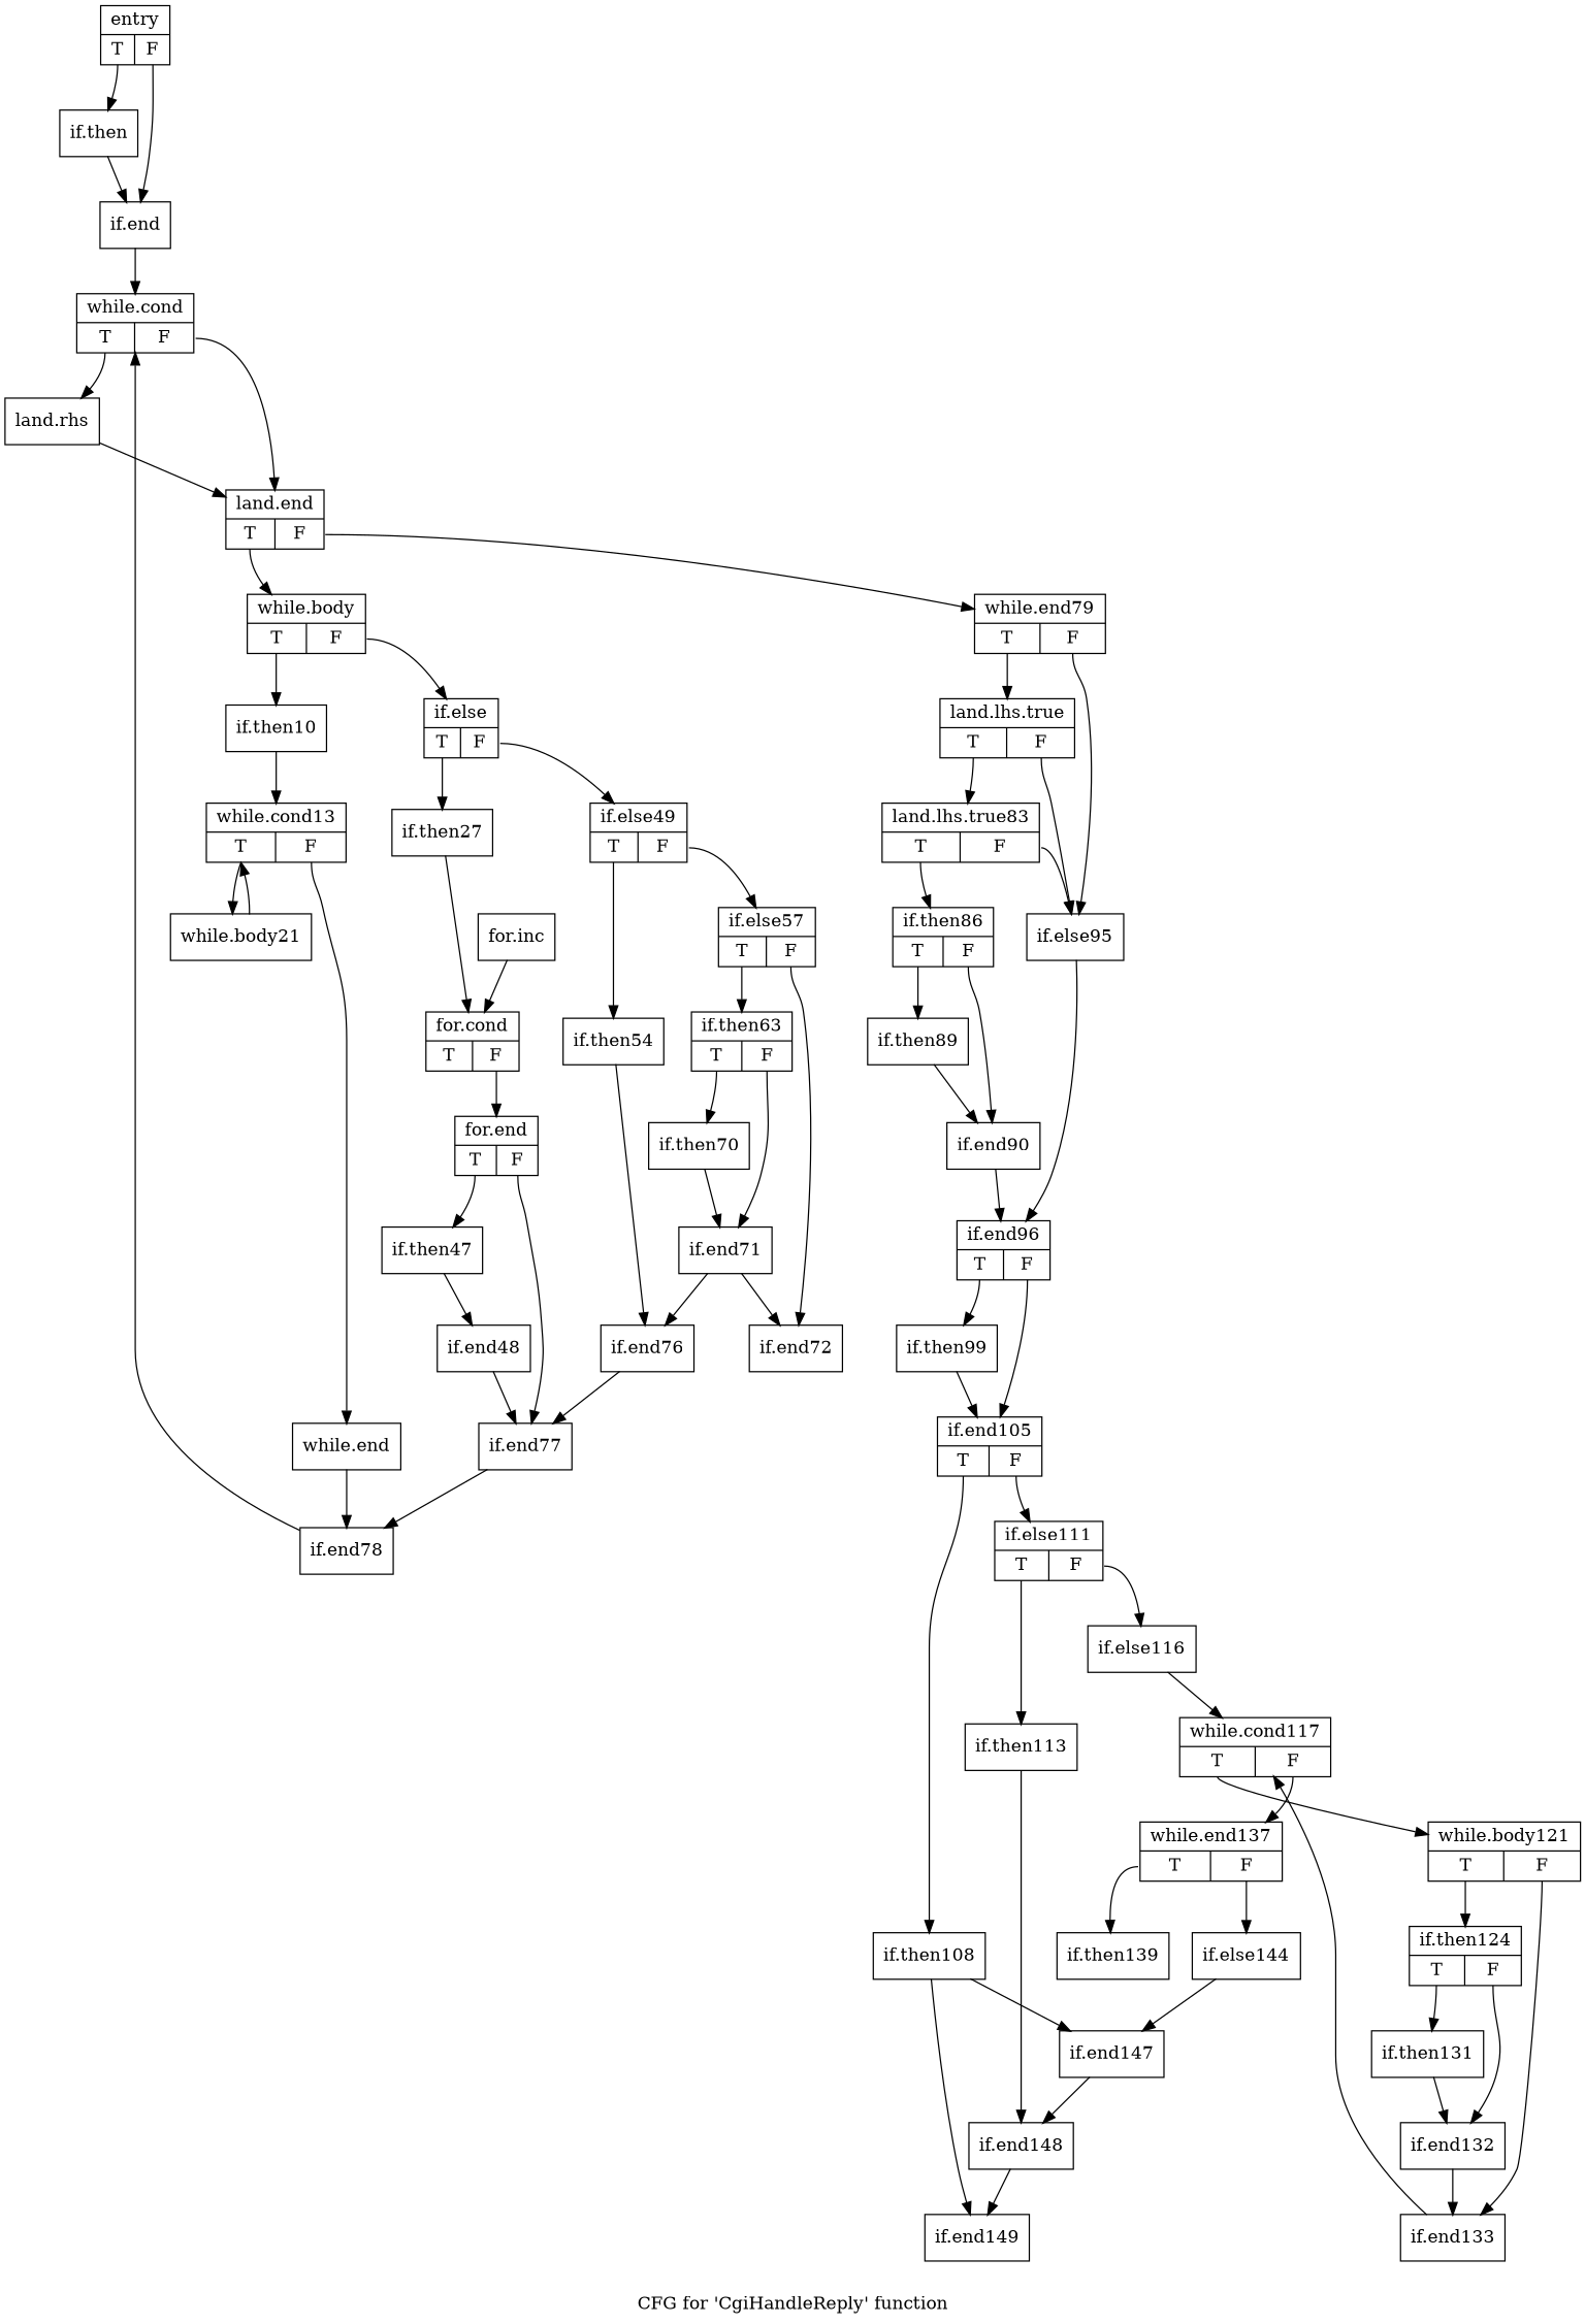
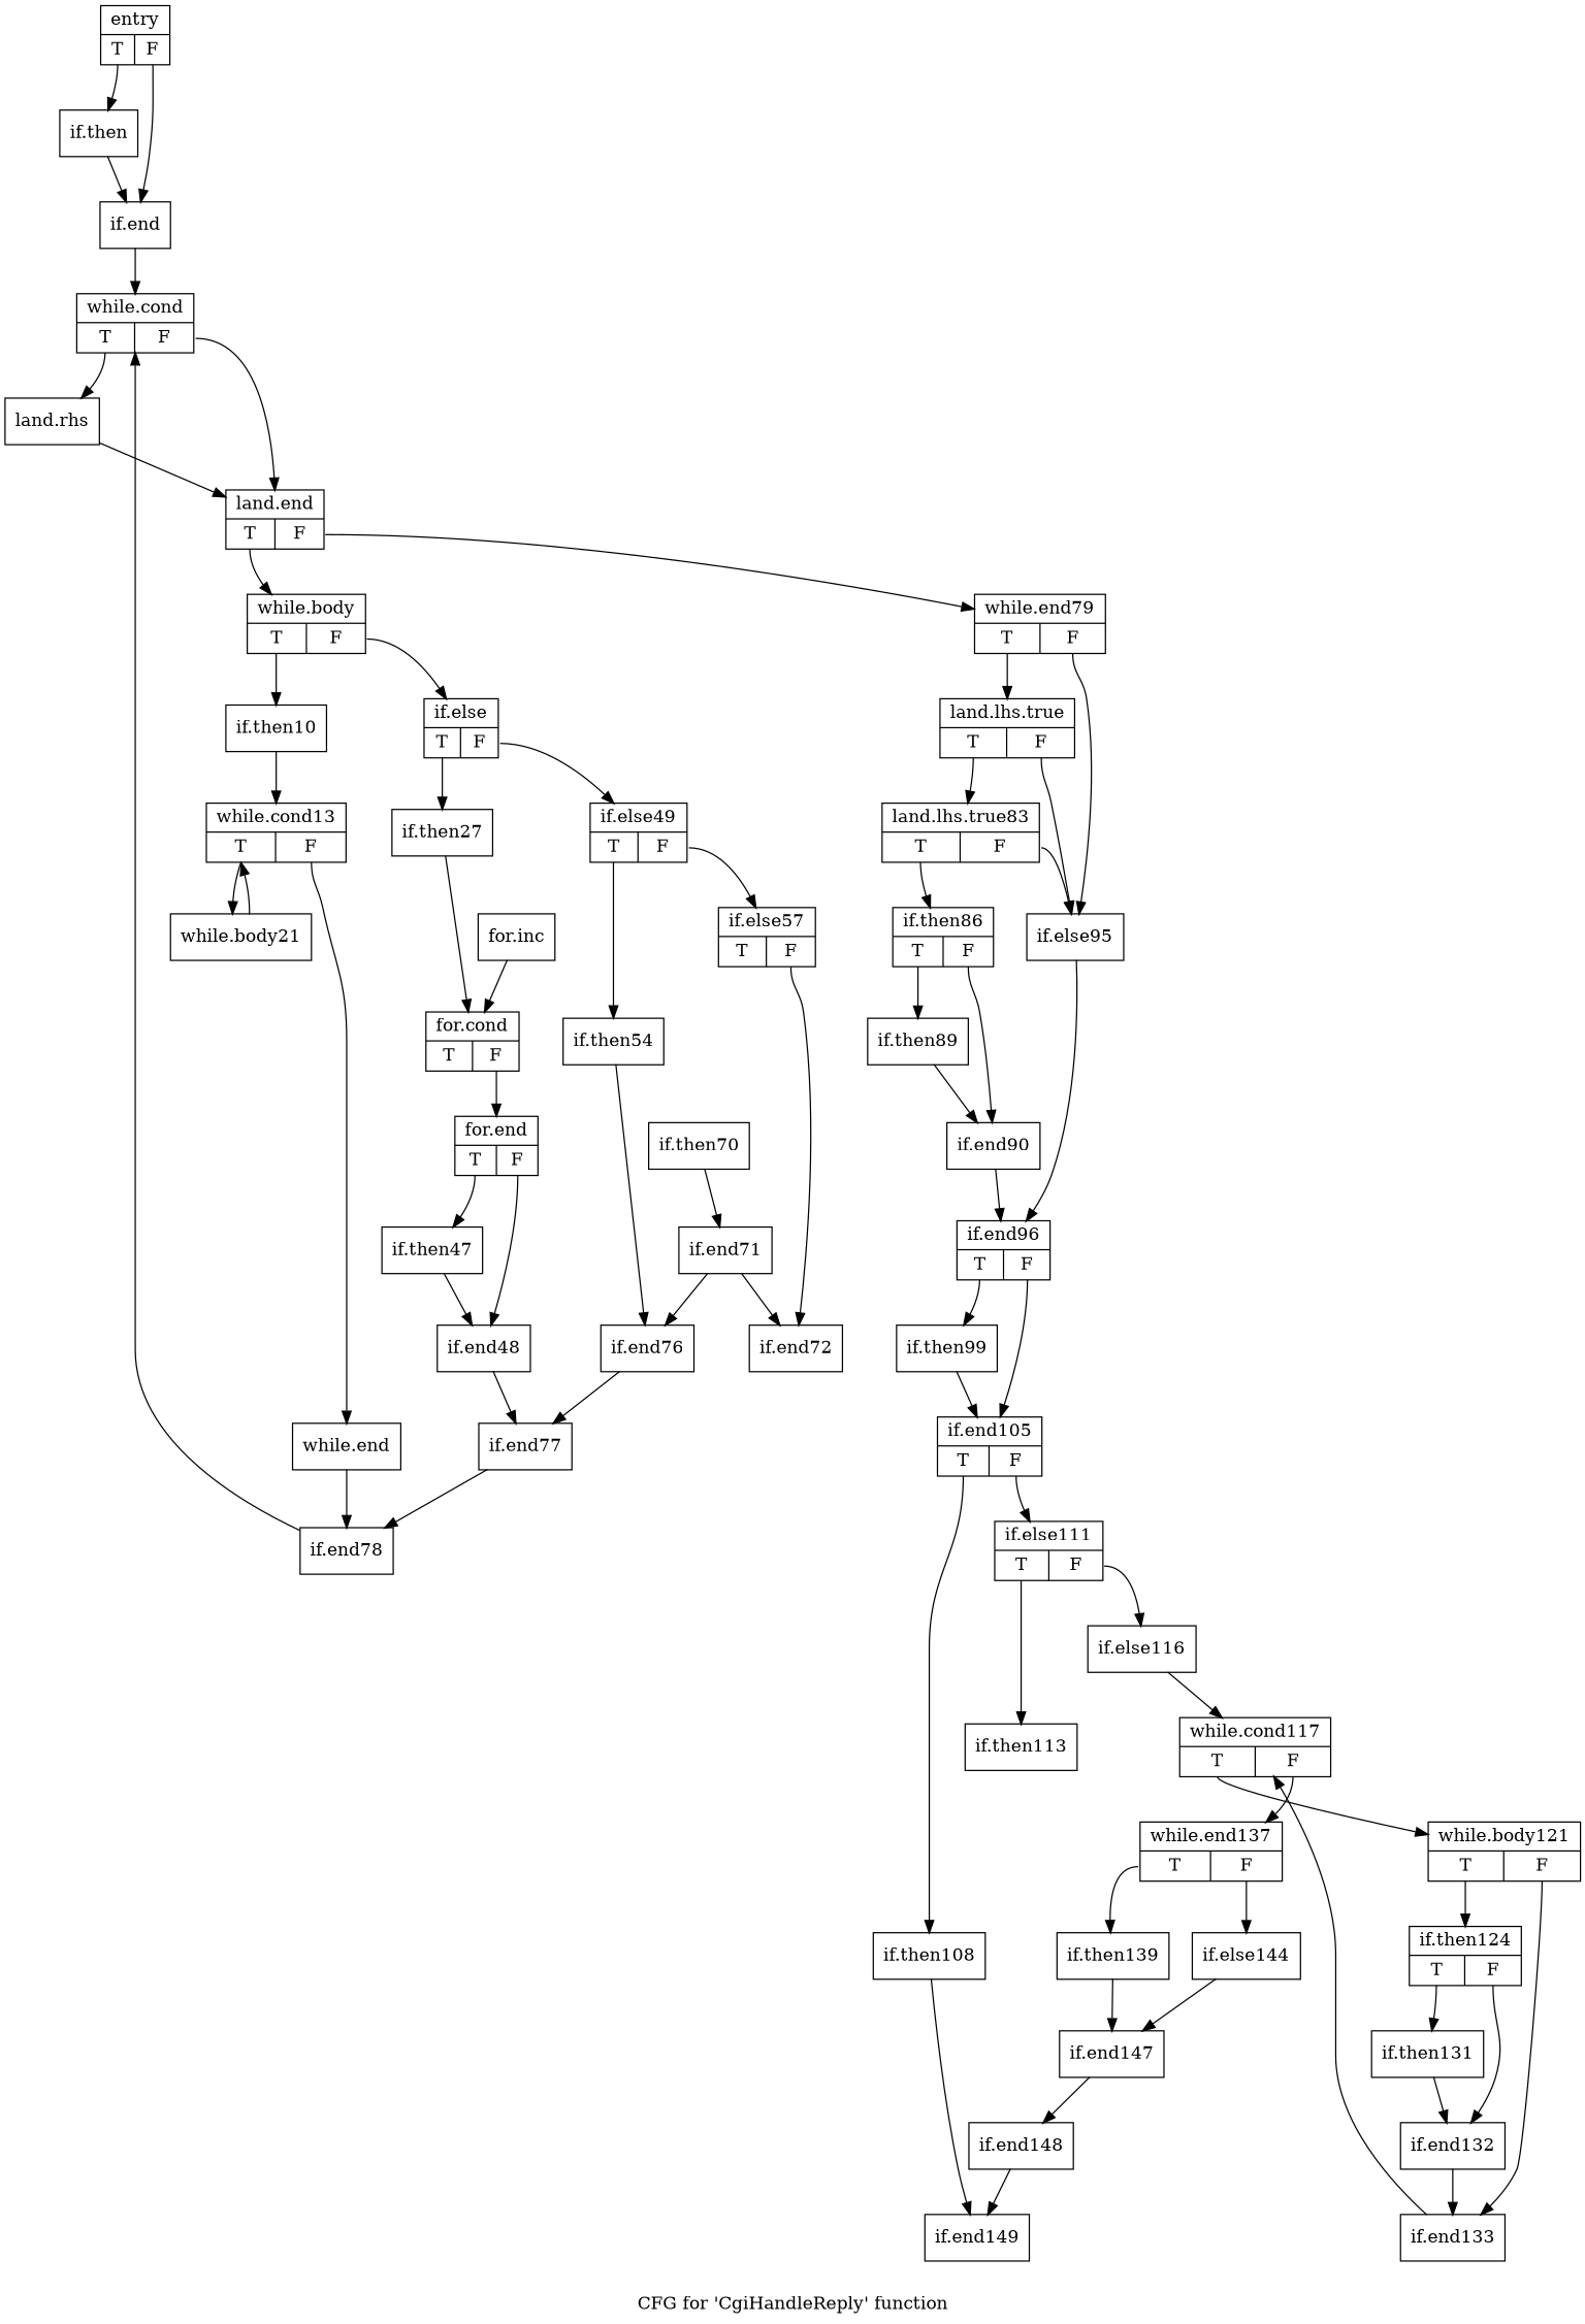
  digraph {
    label="CFG for 'CgiHandleReply' function"
    node [shape=record]
    n1 [label="{entry|{<s0>T|<s1>F}}"]
    n2 [label="{if.then}"]
    n3 [label="{if.end}"]
    n4 [label="{while.cond|{<s0>T|<s1>F}}"]
    n5 [label="{land.rhs}"]
    n6 [label="{land.end|{<s0>T|<s1>F}}"]
    n7 [label="{while.body|{<s0>T|<s1>F}}"]
    n8 [label="{while.end79|{<s0>T|<s1>F}}"]
    n9 [label="{if.then10}"]
    n10 [label="{if.else|{<s0>T|<s1>F}}"]
    n11 [label="{land.lhs.true|{<s0>T|<s1>F}}"]
    n12 [label="{if.else95}"]
    n13 [label="{while.cond13|{<s0>T|<s1>F}}"]
    n14 [label="{if.then27}"]
    n15 [label="{if.else49|{<s0>T|<s1>F}}"]
    n16 [label="{land.lhs.true83|{<s0>T|<s1>F}}"]
    n17 [label="{if.end96|{<s0>T|<s1>F}}"]
    n18 [label="{while.body21}"]
    n19 [label="{while.end}"]
    n20 [label="{for.cond|{<s0>T|<s1>F}}"]
    n21 [label="{if.then54}"]
    n22 [label="{if.else57|{<s0>T|<s1>F}}"]
    n23 [label="{if.end78}"]
    n24 [label="{for.end|{<s0>T|<s1>F}}"]
    n25 [label="{if.end76}"]
-   n26 [label="{if.then63|{<s0>T|<s1>F}}"]
    n27 [label="{if.end72}"]
    n28 [label="{if.then47}"]
    n29 [label="{if.end48}"]
    n30 [label="{for.inc}"]
    n31 [label="{if.end77}"]
    n32 [label="{if.then70}"]
    n33 [label="{if.end71}"]
    n34 [label="{if.then86|{<s0>T|<s1>F}}"]
    n35 [label="{if.then99}"]
    n36 [label="{if.end105|{<s0>T|<s1>F}}"]
    n37 [label="{if.then89}"]
    n38 [label="{if.end90}"]
    n39 [label="{if.then108}"]
    n40 [label="{if.else111|{<s0>T|<s1>F}}"]
    n41 [label="{if.end149}"]
    n42 [label="{if.then113}"]
    n43 [label="{if.else116}"]
    n44 [label="{if.end148}"]
    n45 [label="{while.cond117|{<s0>T|<s1>F}}"]
    n46 [label="{while.body121|{<s0>T|<s1>F}}"]
    n47 [label="{while.end137|{<s0>T|<s1>F}}"]
    n48 [label="{if.then124|{<s0>T|<s1>F}}"]
    n49 [label="{if.end133}"]
    n50 [label="{if.then139}"]
    n51 [label="{if.else144}"]
    n52 [label="{if.then131}"]
    n53 [label="{if.end132}"]
    n54 [label="{if.end147}"]
    n1 -> n2 [tailport=s0]
    n1 -> n3 [tailport=s1]
    n2 -> n3
    n3 -> n4
    n4 -> n5 [tailport=s0]
    n4 -> n6 [tailport=s1]
    n5 -> n6
    n6 -> n7 [tailport=s0]
    n6 -> n8 [tailport=s1]
    n7 -> n9 [tailport=s0]
    n7 -> n10 [tailport=s1]
    n8 -> n11 [tailport=s0]
    n8 -> n12 [tailport=s1]
    n9 -> n13
    n10 -> n14 [tailport=s0]
    n10 -> n15 [tailport=s1]
    n11 -> n12 [tailport=s1]
    n11 -> n16 [tailport=s0]
    n12 -> n17
    n13 -> n18 [tailport=s0]
    n13 -> n19 [tailport=s1]
    n14 -> n20
    n15 -> n21 [tailport=s0]
    n15 -> n22 [tailport=s1]
    n16 -> n12 [tailport=s1]
    n16 -> n34 [tailport=s0]
    n17 -> n35 [tailport=s0]
    n17 -> n36 [tailport=s1]
    n18 -> n13
    n19 -> n23
    n20 -> n24 [tailport=s1]
    n21 -> n25
-   n22 -> n26 [tailport=s0]
    n22 -> n27 [tailport=s1]
    n23 -> n4
    n24 -> n28 [tailport=s0]
-   n24 -> n31 [tailport=s1]
+   n24 -> n29 [tailport=s1]
    n25 -> n31
-   n26 -> n32 [tailport=s0]
-   n26 -> n33 [tailport=s1]
    n28 -> n29
    n29 -> n31
    n30 -> n20
    n31 -> n23
    n32 -> n33
    n33 -> n25
    n33 -> n27
    n34 -> n37 [tailport=s0]
    n34 -> n38 [tailport=s1]
    n35 -> n36
    n36 -> n39 [tailport=s0]
    n36 -> n40 [tailport=s1]
    n37 -> n38
    n38 -> n17
    n39 -> n41
    n40 -> n42 [tailport=s0]
    n40 -> n43 [tailport=s1]
-   n42 -> n44
    n43 -> n45
    n44 -> n41
    n45 -> n46 [tailport=s0]
    n45 -> n47 [tailport=s1]
    n46 -> n48 [tailport=s0]
    n46 -> n49 [tailport=s1]
    n47 -> n50 [tailport=s0]
    n47 -> n51 [tailport=s1]
    n48 -> n52 [tailport=s0]
    n48 -> n53 [tailport=s1]
    n49 -> n45
-   n39 -> n54
+   n50 -> n54
    n51 -> n54
    n52 -> n53
    n53 -> n49
    n54 -> n44
  }
